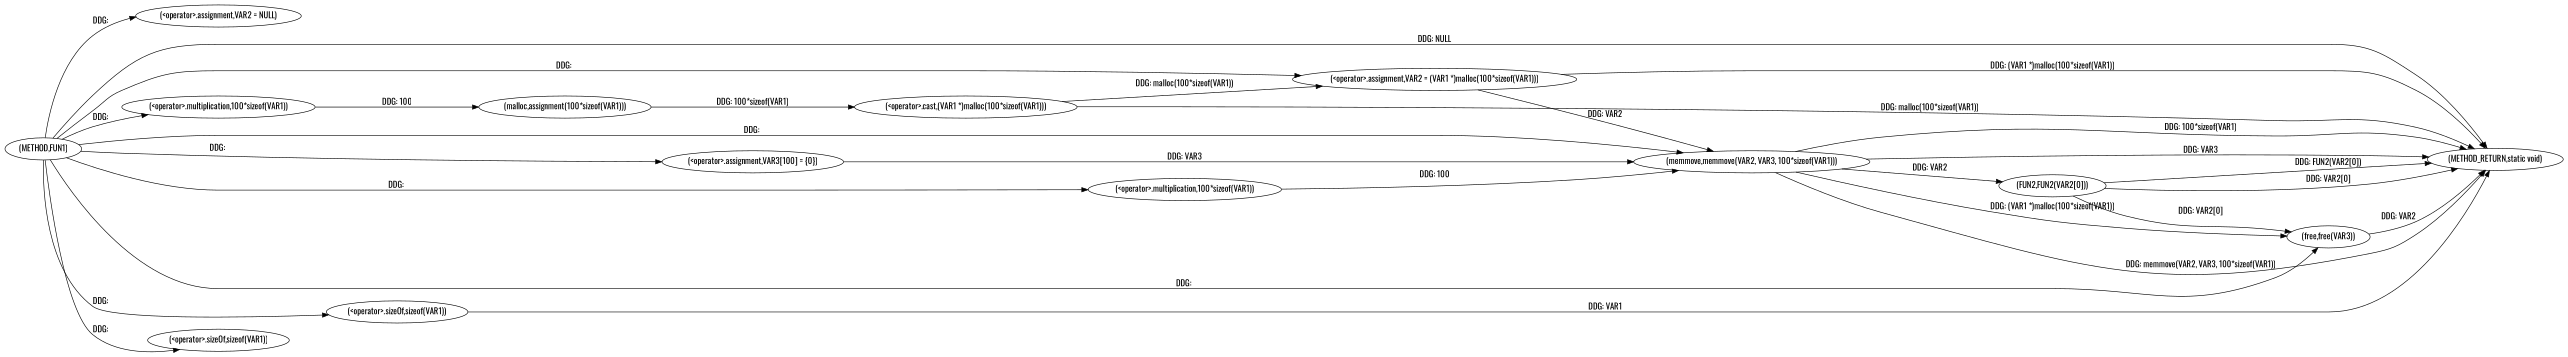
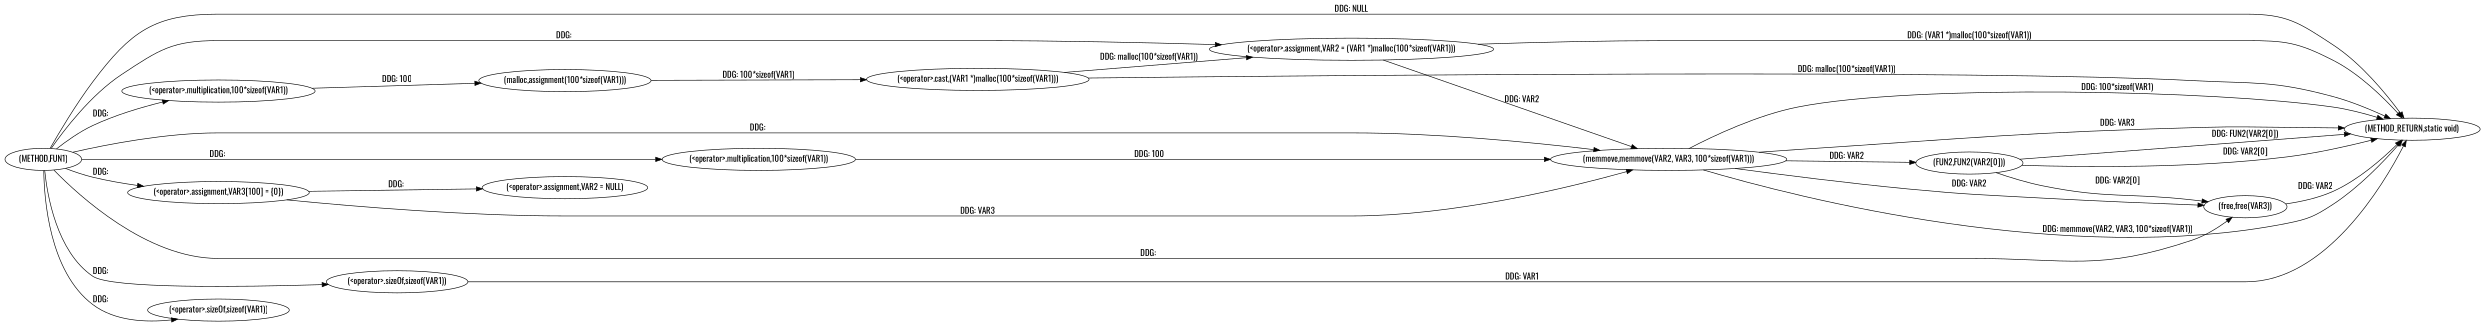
  digraph {
    fontname=Oswald
    rankdir=LR
    node [fontname=Oswald]
    edge [fontname=Oswald]
    n1 [label="(METHOD,FUN1)"]
    n2 [label="(<operator>.assignment,VAR2 = NULL)"]
    n3 [label="(<operator>.assignment,VAR2 = (VAR1 *)malloc(100*sizeof(VAR1)))"]
    n4 [label="(<operator>.multiplication,100*sizeof(VAR1))"]
    n5 [label="(<operator>.sizeOf,sizeof(VAR1))"]
    n6 [label="(<operator>.assignment,VAR3[100] = {0})"]
    n7 [label="(memmove,memmove(VAR2, VAR3, 100*sizeof(VAR1)))"]
    n8 [label="(<operator>.multiplication,100*sizeof(VAR1))"]
    n9 [label="(<operator>.sizeOf,sizeof(VAR1))"]
    n10 [label="(free,free(VAR3))"]
    n11 [label="(METHOD_RETURN,static void)"]
    n12 [label="(malloc,assignment(100*sizeof(VAR1)))"]
    n13 [label="(FUN2,FUN2(VAR2[0]))"]
    n14 [label="(<operator>.cast,(VAR1 *)malloc(100*sizeof(VAR1)))"]
-   n1 -> n2 [label="DDG: "]
+   n6 -> n2 [label="DDG: "]
    n1 -> n3 [label="DDG: "]
    n1 -> n4 [label="DDG: "]
    n1 -> n5 [label="DDG: "]
    n1 -> n6 [label="DDG: "]
    n1 -> n7 [label="DDG: "]
    n1 -> n8 [label="DDG: "]
    n1 -> n9 [label="DDG: "]
    n1 -> n10 [label="DDG: "]
    n1 -> n11 [label="DDG: NULL"]
    n3 -> n7 [label="DDG: VAR2"]
    n3 -> n11 [label="DDG: (VAR1 *)malloc(100*sizeof(VAR1))"]
    n4 -> n12 [label="DDG: 100"]
    n6 -> n7 [label="DDG: VAR3"]
-   n7 -> n10 [label="DDG: (VAR1 *)malloc(100*sizeof(VAR1))"]
+   n7 -> n10 [label="DDG: VAR2"]
    n7 -> n11 [label="DDG: memmove(VAR2, VAR3, 100*sizeof(VAR1))"]
    n7 -> n11 [label="DDG: 100*sizeof(VAR1)"]
    n7 -> n11 [label="DDG: VAR3"]
    n7 -> n13 [label="DDG: VAR2"]
    n8 -> n7 [label="DDG: 100"]
    n9 -> n11 [label="DDG: VAR1"]
    n10 -> n11 [label="DDG: VAR2"]
    n12 -> n14 [label="DDG: 100*sizeof(VAR1)"]
    n13 -> n10 [label="DDG: VAR2[0]"]
    n13 -> n11 [label="DDG: FUN2(VAR2[0])"]
    n13 -> n11 [label="DDG: VAR2[0]"]
    n14 -> n3 [label="DDG: malloc(100*sizeof(VAR1))"]
    n14 -> n11 [label="DDG: malloc(100*sizeof(VAR1))"]
  }
